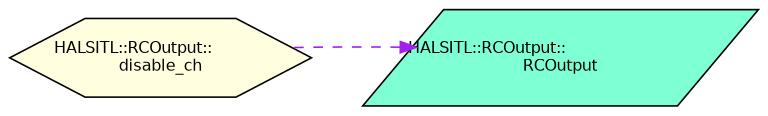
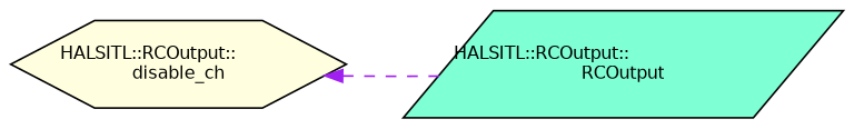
  digraph {
    rankdir=LR
    node [color=black fontname=Helvetica fontsize=10 style=filled]
    n1 [fillcolor=lightyellow fontcolor=black height=0.2 label="HALSITL::RCOutput::\ldisable_ch" shape=hexagon width=0.4]
    n2 [fillcolor=aquamarine height=0.2 label="HALSITL::RCOutput::\lRCOutput" shape=parallelogram width=0.4]
-   n2 -> n1 [color=purple dir=back fontname=Helvetica fontsize=10 labelfontname=Helvetica labelfontsize=10 style=dashed]
+   n1 -> n2 [color=purple dir=back fontname=Helvetica fontsize=10 labelfontname=Helvetica labelfontsize=10 style=dashed]
  }
